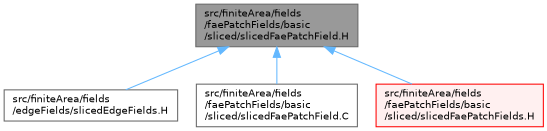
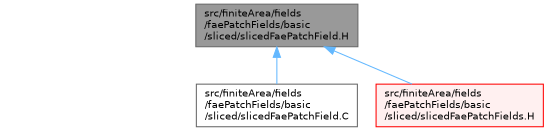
  digraph {
    node [color=grey40 fillcolor=white fontname=Helvetica fontsize=10 shape=box style=filled]
    edge [color=steelblue1 dir=back fontname=Helvetica fontsize=10 labelfontname=Helvetica labelfontsize=10 style=solid]
    n1 [color=gray40 fillcolor=grey60 fontcolor=black height=0.2 label="src/finiteArea/fields\l/faePatchFields/basic\l/sliced/slicedFaePatchField.H" width=0.4]
-   n2 [height=0.2 label="src/finiteArea/fields\l/edgeFields/slicedEdgeFields.H" width=0.4]
    n3 [height=0.2 label="src/finiteArea/fields\l/faePatchFields/basic\l/sliced/slicedFaePatchField.C" width=0.4]
    n4 [color=red fillcolor="#FFF0F0" height=0.2 label="src/finiteArea/fields\l/faePatchFields/basic\l/sliced/slicedFaePatchFields.H" width=0.4]
-   n1 -> n2
    n1 -> n3
    n1 -> n4
  }
